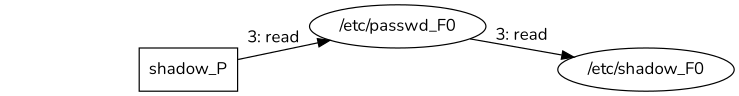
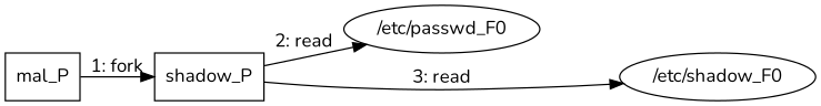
  digraph {
    engine=neato
    fixedsize=false
    fontname=Nunito
    fontsize=10
    nodesep=0.3
    rankdir=LR
    ranksep=0
    splines=true
    node [fontname=Nunito node_type=Process shape=box]
    edge [fontname=Nunito]
    n1 [label=shadow_P]
+   mal_P
    "/etc/passwd_F0" [node_type=File shape=ellipse]
    "/etc/shadow_F0" [node_type=File shape=ellipse]
-   n1 -> "/etc/passwd_F0" [label="3: read"]
-   "/etc/passwd_F0" -> "/etc/shadow_F0" [label="3: read"]
+   n1 -> "/etc/passwd_F0" [label="2: read"]
+   n1 -> "/etc/shadow_F0" [label="3: read"]
+   mal_P -> n1 [label="1: fork"]
  }
